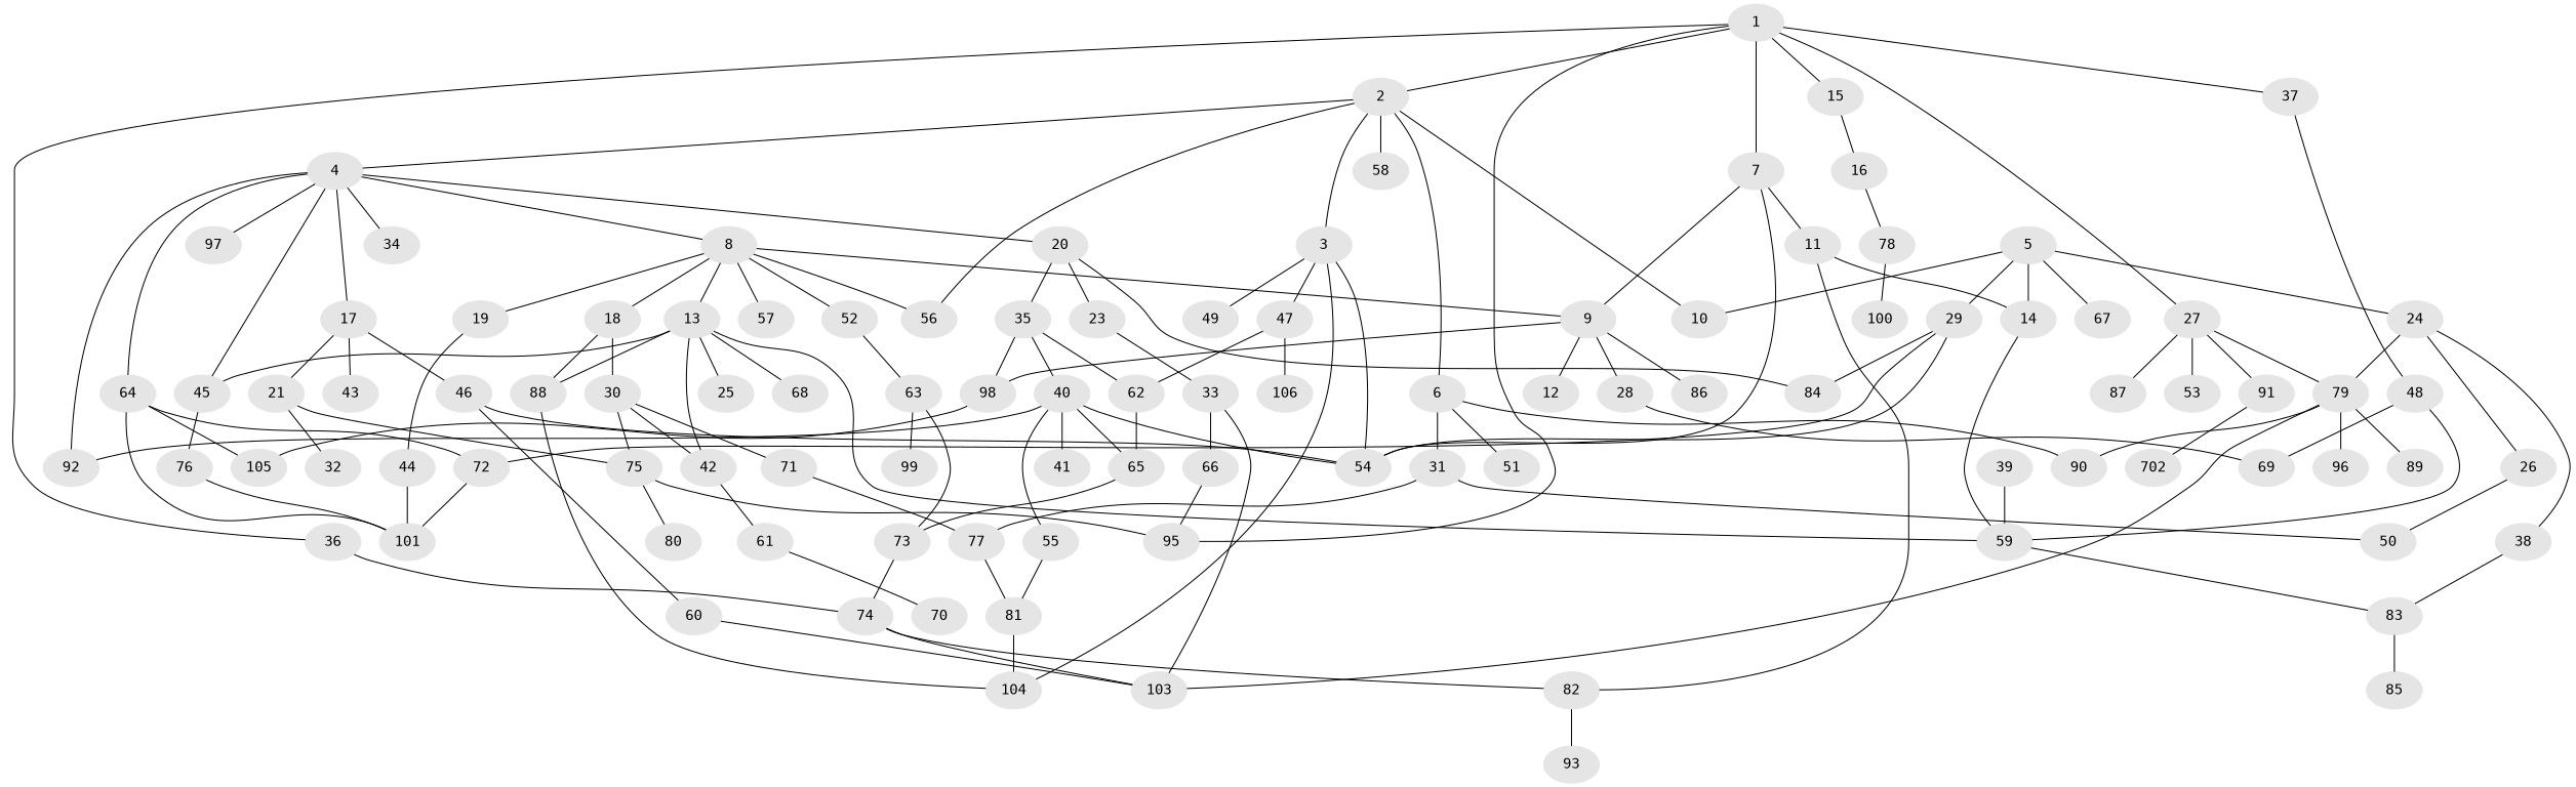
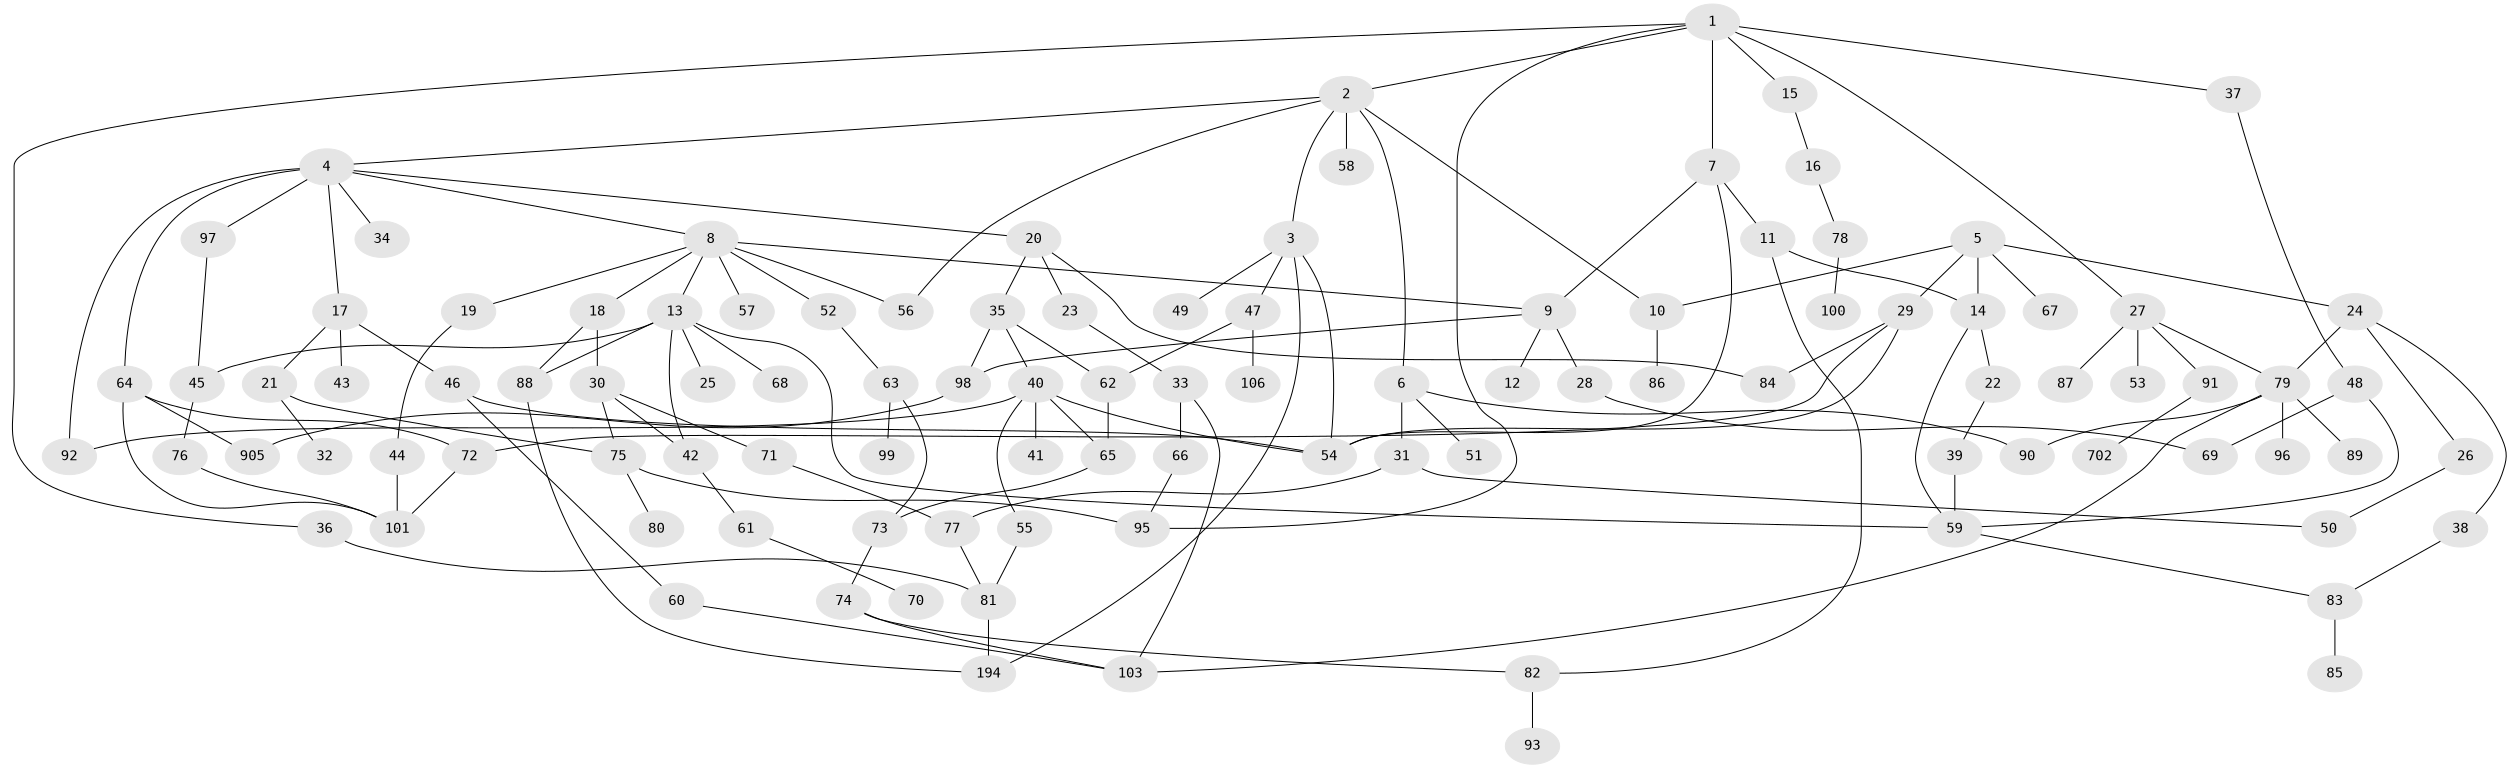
  graph {
    fontname="DejaVu Sans Mono"
    node [color=gray90 fontname="DejaVu Sans Mono" style=filled]
    edge [fontname="DejaVu Sans Mono"]
    1
    2
    7
    15
    27
    36
    37
    95
    3
    4
    6
    56
    58
    10
    54
    9
    11
    16
    79
    53
    87
    91
    74
    48
    47
    49
-   104
+   104 [label=194]
    8
    17
    20
    34
    45
    64
    92
    97
    5
    14
    24
    29
    67
    31
    51
    90
    62
    106
    13
    18
    19
    52
    57
    21
    43
    46
    23
    35
    84
    76
    72
    101
-   105
+   105 [label=905]
    86
    59
+   22
    26
    38
    50
    77
    12
    28
    98
    82
    25
    42
    68
    88
    30
    44
    63
    69
    93
    61
    83
    39
    78
    100
    32
    75
    60
    71
    33
    40
    80
    66
    103
    89
    96
    n97 [label=702]
    81
    41
    55
    65
    85
    73
    70
    99
    1 -- 2
    1 -- 7
    1 -- 15
    1 -- 27
    1 -- 36
    1 -- 37
    1 -- 95
    2 -- 3
    2 -- 4
    2 -- 6
    2 -- 56
    2 -- 58
    2 -- 10
    7 -- 54
    7 -- 9
    7 -- 11
    15 -- 16
    27 -- 79
    27 -- 53
    27 -- 87
    27 -- 91
-   36 -- 74
+   36 -- 81
    37 -- 48
    3 -- 54
    3 -- 47
    3 -- 49
    3 -- 104
    4 -- 8
    4 -- 17
    4 -- 20
    4 -- 34
-   4 -- 45
+   97 -- 45
    4 -- 64
    4 -- 92
    4 -- 97
    6 -- 31
    6 -- 51
    6 -- 90
-   9 -- 86
+   10 -- 86
    9 -- 12
    9 -- 28
    9 -- 98
    11 -- 14
    11 -- 82
    16 -- 78
    79 -- 90
    79 -- 103
    79 -- 89
    79 -- 96
    91 -- n97
    74 -- 82
    74 -- 103
    48 -- 59
    48 -- 69
    47 -- 62
    47 -- 106
    8 -- 56
    8 -- 9
    8 -- 13
    8 -- 18
    8 -- 19
    8 -- 52
    8 -- 57
    17 -- 21
    17 -- 43
    17 -- 46
    20 -- 23
    20 -- 35
    20 -- 84
    45 -- 76
    64 -- 72
    64 -- 101
    64 -- 105
    5 -- 10
    5 -- 14
    5 -- 24
    5 -- 29
    5 -- 67
    14 -- 59
+   14 -- 22
    24 -- 79
    24 -- 26
    24 -- 38
    29 -- 54
    29 -- 84
    29 -- 72
    31 -- 50
    31 -- 77
    62 -- 65
    13 -- 45
    13 -- 59
    13 -- 25
    13 -- 42
    13 -- 68
    13 -- 88
    18 -- 88
    18 -- 30
    19 -- 44
    52 -- 63
    21 -- 32
    21 -- 75
    46 -- 54
    46 -- 60
    23 -- 33
    35 -- 62
    35 -- 98
    35 -- 40
    76 -- 101
    72 -- 101
    59 -- 83
+   22 -- 39
    26 -- 50
    38 -- 83
    77 -- 81
    28 -- 69
    98 -- 105
    82 -- 93
    42 -- 61
    88 -- 104
    30 -- 42
    30 -- 75
    30 -- 71
    44 -- 101
    63 -- 73
    63 -- 99
    61 -- 70
    83 -- 85
    39 -- 59
    78 -- 100
    75 -- 95
    75 -- 80
    60 -- 103
    71 -- 77
    33 -- 66
    33 -- 103
    40 -- 54
    40 -- 92
    40 -- 41
    40 -- 55
    40 -- 65
    66 -- 95
    81 -- 104
    55 -- 81
    65 -- 73
    73 -- 74
  }
